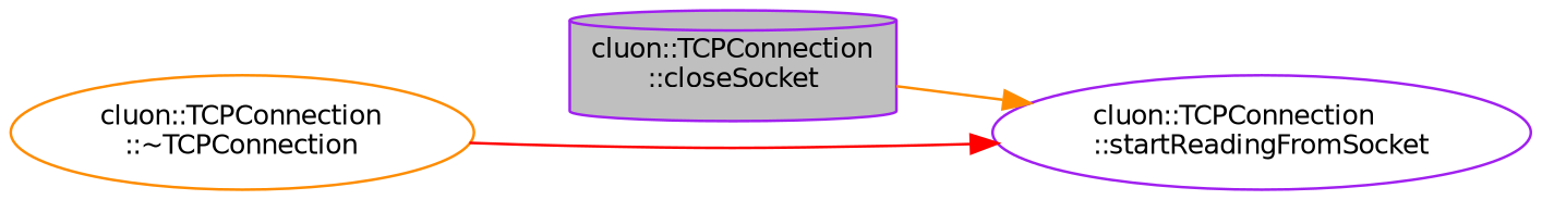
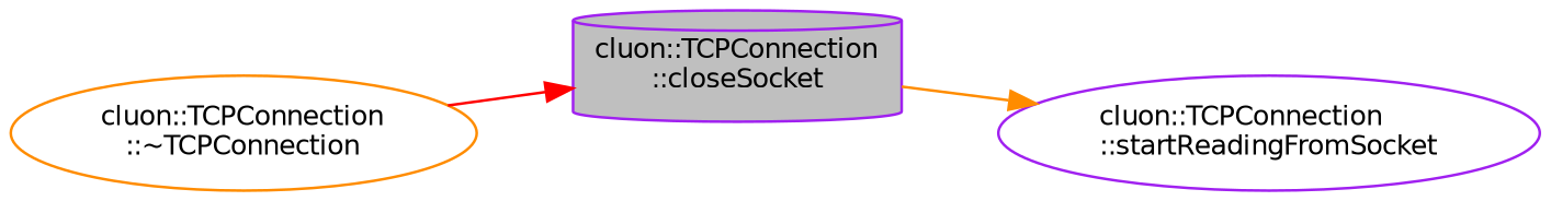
  digraph {
    rankdir=RL
    node [color=purple fillcolor=white fontname=Helvetica fontsize=10 shape=ellipse style=filled]
    edge [dir=back fontname=Helvetica fontsize=10 labelfontname=Helvetica labelfontsize=10 style=solid]
    n1 [fillcolor=grey75 fontcolor=black height=0.2 label="cluon::TCPConnection\l::closeSocket" shape=cylinder width=0.4]
    n2 [color=darkorange height=0.2 label="cluon::TCPConnection\l::~TCPConnection" width=0.4]
    n3 [height=0.2 label="cluon::TCPConnection\l::startReadingFromSocket" width=0.4]
-   n3 -> n2 [color=red]
+   n1 -> n2 [color=red]
    n3 -> n1 [color=darkorange]
  }
